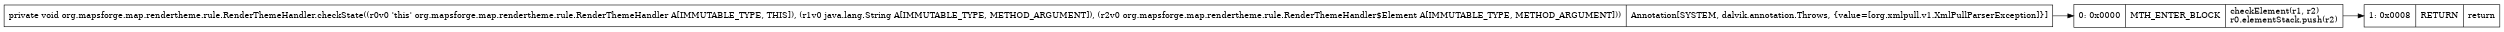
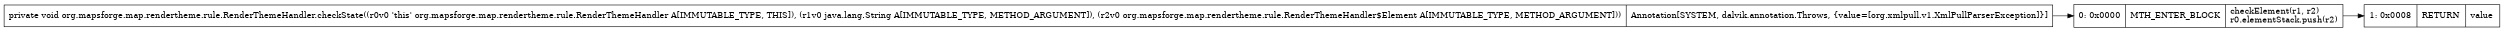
  digraph {
    rankdir=LR
    node [shape=record]
    n1 [label="{0\:\ 0x0000|MTH_ENTER_BLOCK\l|checkElement(r1, r2)\lr0.elementStack.push(r2)\l}"]
-   n2 [label="{1\:\ 0x0008|RETURN\l|return\l}"]
+   n2 [label="{1\:\ 0x0008|RETURN\l|value\l}"]
    n3 [label="{private void org.mapsforge.map.rendertheme.rule.RenderThemeHandler.checkState((r0v0 'this' org.mapsforge.map.rendertheme.rule.RenderThemeHandler A[IMMUTABLE_TYPE, THIS]), (r1v0 java.lang.String A[IMMUTABLE_TYPE, METHOD_ARGUMENT]), (r2v0 org.mapsforge.map.rendertheme.rule.RenderThemeHandler$Element A[IMMUTABLE_TYPE, METHOD_ARGUMENT]))  | Annotation[SYSTEM, dalvik.annotation.Throws, \{value=[org.xmlpull.v1.XmlPullParserException]\}]\l}"]
    n1 -> n2
    n3 -> n1
  }
